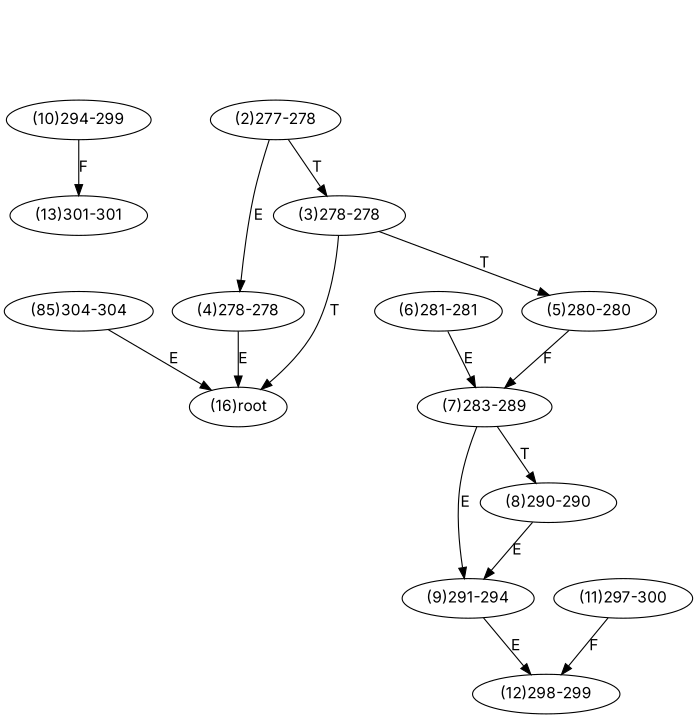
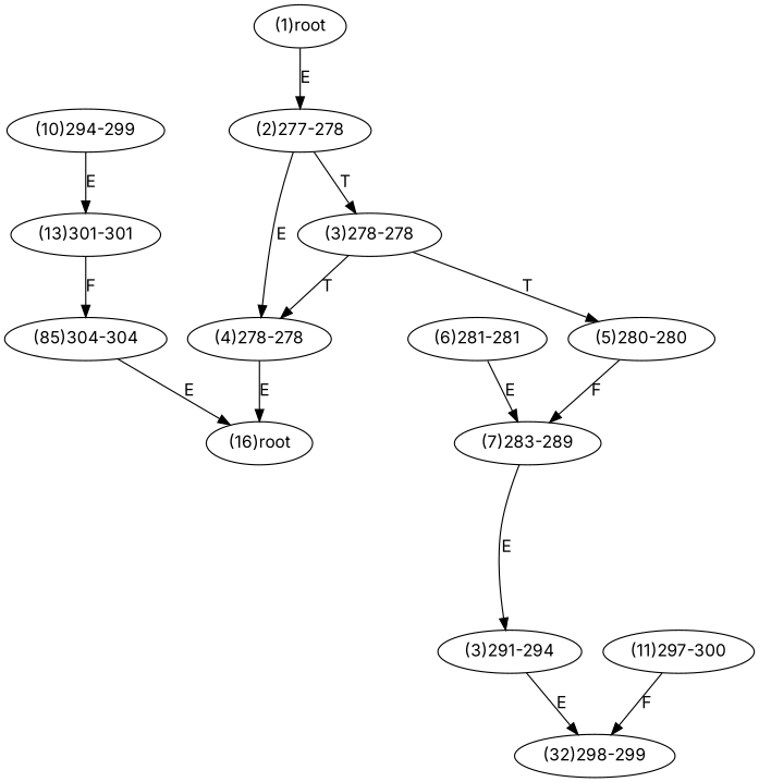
  digraph {
    fontname=Inter
    node [fontname=Inter]
    edge [fontname=Inter]
+   n1 [label="(1)root"]
    n2 [label="(2)277-278"]
    n3 [label="(3)278-278"]
    n4 [label="(4)278-278"]
    n5 [label="(5)280-280"]
    n6 [label="(16)root"]
    n7 [label="(7)283-289"]
    n8 [label="(6)281-281"]
-   n9 [label="(8)290-290"]
-   n10 [label="(9)291-294"]
-   n11 [label="(12)298-299"]
+   n10 [label="(3)291-294"]
+   n11 [label="(32)298-299"]
    n12 [label="(10)294-299"]
    n13 [label="(13)301-301"]
    n14 [label="(85)304-304"]
    n15 [label="(11)297-300"]
+   n1 -> n2 [label=E]
    n2 -> n3 [label=T]
    n2 -> n4 [label=E]
-   n3 -> n6 [label=T]
+   n3 -> n4 [label=T]
    n3 -> n5 [label=T]
    n4 -> n6 [label=E]
    n5 -> n7 [label=F]
-   n7 -> n9 [label=T]
    n7 -> n10 [label=E]
    n8 -> n7 [label=E]
-   n9 -> n10 [label=E]
    n10 -> n11 [label=E]
-   n12 -> n13 [label=F]
+   n12 -> n13 [label=E]
+   n13 -> n14 [label=F]
    n14 -> n6 [label=E]
    n15 -> n11 [label=F]
  }
